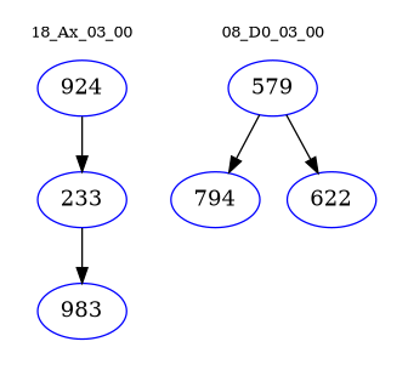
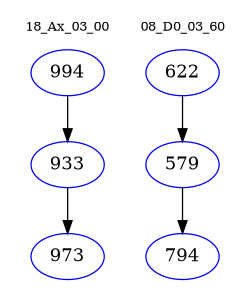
  digraph {
    fontname="DejaVu Serif"
    node [color=blue fontname="DejaVu Serif"]
    edge [color=black fontname="DejaVu Serif"]
-   n1 [label=924]
-   n2 [label=983]
-   n3 [label=233]
+   n1 [label=994]
+   n2 [label=973]
+   n3 [label=933]
    n4 [label=579]
    n5 [label=794]
    n6 [label=622]
    subgraph cluster_1 {
      color=white
      fontsize=10
      label="18_Ax_03_00"
      n1
      n2
      n3
    }
    subgraph cluster_2 {
      color=white
      fontsize=10
-     label="08_D0_03_00"
+     label="08_D0_03_60"
      n4
      n5
      n6
    }
    n1 -> n3
    n3 -> n2
    n4 -> n5
-   n4 -> n6
+   n6 -> n4
  }
